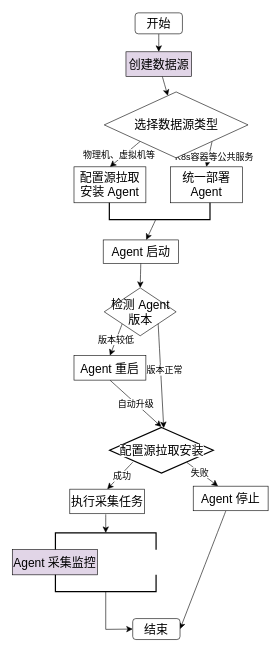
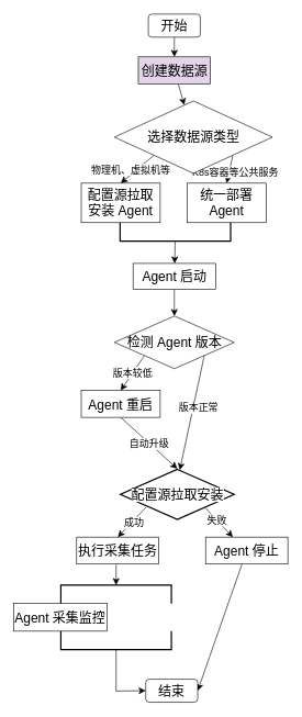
  <mxCell id="0" />
  <mxCell id="1" parent="0" />
  <mxCell id="2" value="" style="edgeStyle=none;curved=1;rounded=0;orthogonalLoop=1;jettySize=auto;html=1;fontSize=12;startSize=8;endSize=8;entryX=0.5;entryY=0;entryDx=0;entryDy=0;" parent="1" source="3" target="5" edge="1"><mxGeometry relative="1" as="geometry" /></mxCell>
  <mxCell id="3" value="&lt;font style=&quot;font-size: 20px;&quot;&gt;开始&lt;/font&gt;" style="rounded=1;whiteSpace=wrap;html=1;" parent="1" vertex="1"><mxGeometry x="225" y="20" width="79" height="35" as="geometry" /></mxCell>
  <mxCell id="4" value="" style="edgeStyle=none;curved=1;rounded=0;orthogonalLoop=1;jettySize=auto;html=1;fontSize=12;startSize=8;endSize=8;" parent="1" source="5" target="10" edge="1"><mxGeometry relative="1" as="geometry" /></mxCell>
  <mxCell id="5" value="&lt;font style=&quot;font-size: 20px;&quot;&gt;创建数据源&lt;/font&gt;" style="rounded=0;whiteSpace=wrap;html=1;fillColor=#e1d5e7;" parent="1" vertex="1"><mxGeometry x="209.75" y="85" width="109.5" height="41" as="geometry" /></mxCell>
  <mxCell id="6" value="" style="edgeStyle=none;curved=1;rounded=0;orthogonalLoop=1;jettySize=auto;html=1;fontSize=12;startSize=8;endSize=8;entryX=0.5;entryY=0;entryDx=0;entryDy=0;exitX=0;exitY=1;exitDx=0;exitDy=0;" parent="1" source="10" target="11" edge="1"><mxGeometry relative="1" as="geometry" /></mxCell>
  <mxCell id="7" value="&lt;font style=&quot;font-size: 15px;&quot;&gt;物理机、虚拟机等&lt;/font&gt;" style="edgeLabel;html=1;align=center;verticalAlign=middle;resizable=0;points=[];fontSize=12;" parent="6" vertex="1" connectable="0"><mxGeometry x="-0.085" y="1" relative="1" as="geometry"><mxPoint x="-14" y="1" as="offset" /></mxGeometry></mxCell>
  <mxCell id="8" style="edgeStyle=none;curved=1;rounded=0;orthogonalLoop=1;jettySize=auto;html=1;exitX=1;exitY=1;exitDx=0;exitDy=0;entryX=0.5;entryY=0;entryDx=0;entryDy=0;fontSize=12;startSize=8;endSize=8;" parent="1" source="10" target="12" edge="1"><mxGeometry relative="1" as="geometry" /></mxCell>
  <mxCell id="9" value="&lt;font style=&quot;font-size: 15px;&quot;&gt;K8s容器等公共服务&lt;/font&gt;" style="edgeLabel;html=1;align=center;verticalAlign=middle;resizable=0;points=[];fontSize=12;" parent="8" vertex="1" connectable="0"><mxGeometry x="-0.316" y="3" relative="1" as="geometry"><mxPoint x="3" y="10" as="offset" /></mxGeometry></mxCell>
  <mxCell id="10" value="&lt;font style=&quot;font-size: 20px;&quot;&gt;选择数据源类型&lt;/font&gt;" style="rhombus;whiteSpace=wrap;html=1;" parent="1" vertex="1"><mxGeometry x="173.5" y="152" width="240" height="110" as="geometry" /></mxCell>
  <mxCell id="11" value="&lt;font style=&quot;font-size: 20px;&quot;&gt;配置源拉取安装 Agent&lt;/font&gt;" style="whiteSpace=wrap;html=1;" parent="1" vertex="1"><mxGeometry x="123" y="277" width="120" height="60" as="geometry" /></mxCell>
  <mxCell id="12" value="&lt;font style=&quot;font-size: 20px;&quot;&gt;统一部署 Agent&lt;/font&gt;" style="whiteSpace=wrap;html=1;" parent="1" vertex="1"><mxGeometry x="284" y="277" width="120" height="60" as="geometry" /></mxCell>
  <mxCell id="13" style="edgeStyle=none;curved=1;rounded=0;orthogonalLoop=1;jettySize=auto;html=1;exitX=0.5;exitY=1;exitDx=0;exitDy=0;entryX=0.5;entryY=0;entryDx=0;entryDy=0;fontSize=12;startSize=8;endSize=8;" parent="1" source="14" target="18" edge="1"><mxGeometry relative="1" as="geometry" /></mxCell>
- <mxCell id="14" value="&lt;font style=&quot;font-size: 20px;&quot;&gt;Agent 启动&lt;/font&gt;" style="rounded=0;whiteSpace=wrap;html=1;" parent="1" vertex="1"><mxGeometry x="171.75" y="399" width="125.5" height="39" as="geometry" /></mxCell>
+ <mxCell id="14" value="&lt;font style=&quot;font-size: 20px;&quot;&gt;Agent 启动&lt;/font&gt;" style="rounded=0;whiteSpace=wrap;html=1;" parent="1" vertex="1"><mxGeometry x="201.75" y="399" width="125.5" height="39" as="geometry" /></mxCell>
  <mxCell id="15" value="" style="edgeStyle=none;curved=1;rounded=0;orthogonalLoop=1;jettySize=auto;html=1;fontSize=12;startSize=8;endSize=8;" parent="1" source="16" target="14" edge="1"><mxGeometry relative="1" as="geometry" /></mxCell>
  <mxCell id="16" value="" style="strokeWidth=2;html=1;shape=mxgraph.flowchart.annotation_1;align=left;pointerEvents=1;direction=north;" parent="1" vertex="1"><mxGeometry x="182" y="337" width="168" height="28" as="geometry" /></mxCell>
  <mxCell id="17" value="&lt;font style=&quot;font-size: 15px;&quot;&gt;版本较低&lt;/font&gt;" style="edgeStyle=none;curved=1;rounded=0;orthogonalLoop=1;jettySize=auto;html=1;exitX=0;exitY=1;exitDx=0;exitDy=0;entryX=0.5;entryY=0;entryDx=0;entryDy=0;fontSize=12;startSize=8;endSize=8;" parent="1" source="18" target="21" edge="1"><mxGeometry relative="1" as="geometry" /></mxCell>
- <mxCell id="18" value="&lt;span style=&quot;font-size: 20px;&quot;&gt;检测 Agent 版本&lt;/span&gt;" style="rhombus;whiteSpace=wrap;html=1;" parent="1" vertex="1"><mxGeometry x="173.5" y="479" width="120" height="80" as="geometry" /></mxCell>
+ <mxCell id="18" value="&lt;span style=&quot;font-size: 20px;&quot;&gt;检测 Agent 版本&lt;/span&gt;" style="rhombus;whiteSpace=wrap;html=1;" parent="1" vertex="1"><mxGeometry x="173.5" y="479" width="182" height="80" as="geometry" /></mxCell>
  <mxCell id="19" style="edgeStyle=none;curved=1;rounded=0;orthogonalLoop=1;jettySize=auto;html=1;fontSize=12;startSize=8;endSize=8;entryX=0.56;entryY=-0.017;entryDx=0;entryDy=0;entryPerimeter=0;exitX=0.5;exitY=1;exitDx=0;exitDy=0;" parent="1" source="21" edge="1"><mxGeometry relative="1" as="geometry"><mxPoint x="268.95" y="710.98" as="targetPoint" /></mxGeometry></mxCell>
  <mxCell id="20" value="&lt;font style=&quot;font-size: 15px;&quot;&gt;自动升级&lt;/font&gt;" style="edgeLabel;html=1;align=center;verticalAlign=middle;resizable=0;points=[];fontSize=12;" parent="19" vertex="1" connectable="0"><mxGeometry x="0.006" relative="1" as="geometry"><mxPoint y="1" as="offset" /></mxGeometry></mxCell>
  <mxCell id="21" value="&lt;span style=&quot;font-size: 20px;&quot;&gt;Agent 重启&lt;/span&gt;" style="whiteSpace=wrap;html=1;" parent="1" vertex="1"><mxGeometry x="123" y="592" width="120" height="41" as="geometry" /></mxCell>
  <mxCell id="22" style="edgeStyle=none;curved=1;rounded=0;orthogonalLoop=1;jettySize=auto;html=1;exitX=1;exitY=1;exitDx=0;exitDy=0;entryX=0.592;entryY=0.017;entryDx=0;entryDy=0;entryPerimeter=0;fontSize=12;startSize=8;endSize=8;" parent="1" source="18" edge="1"><mxGeometry relative="1" as="geometry"><mxPoint x="272.79" y="713.02" as="targetPoint" /></mxGeometry></mxCell>
  <mxCell id="23" value="&lt;font style=&quot;font-size: 15px;&quot;&gt;版本正常&lt;/font&gt;" style="edgeLabel;html=1;align=center;verticalAlign=middle;resizable=0;points=[];fontSize=12;" parent="22" vertex="1" connectable="0"><mxGeometry x="-0.17" y="4" relative="1" as="geometry"><mxPoint x="2" y="5" as="offset" /></mxGeometry></mxCell>
  <mxCell id="24" style="edgeStyle=none;curved=1;rounded=0;orthogonalLoop=1;jettySize=auto;html=1;exitX=0.223;exitY=0.763;exitDx=0;exitDy=0;exitPerimeter=0;fontSize=12;startSize=8;endSize=8;entryX=0.5;entryY=0;entryDx=0;entryDy=0;" edge="1" parent="1" source="28" target="30"><mxGeometry relative="1" as="geometry"><mxPoint x="183" y="790" as="targetPoint" /></mxGeometry></mxCell>
  <mxCell id="25" value="&lt;span style=&quot;font-size: 15px;&quot;&gt;成功&lt;/span&gt;" style="edgeLabel;html=1;align=center;verticalAlign=middle;resizable=0;points=[];fontSize=12;" vertex="1" connectable="0" parent="24"><mxGeometry x="-0.068" y="2" relative="1" as="geometry"><mxPoint as="offset" /></mxGeometry></mxCell>
  <mxCell id="26" style="edgeStyle=none;curved=1;rounded=0;orthogonalLoop=1;jettySize=auto;html=1;fontSize=12;startSize=8;endSize=8;exitX=0.752;exitY=0.776;exitDx=0;exitDy=0;exitPerimeter=0;entryX=0.331;entryY=0;entryDx=0;entryDy=0;entryPerimeter=0;" edge="1" parent="1" target="36"><mxGeometry relative="1" as="geometry"><mxPoint x="377" y="813" as="targetPoint" /><mxPoint x="310.996" y="769.996" as="sourcePoint" /></mxGeometry></mxCell>
  <mxCell id="27" value="&lt;font style=&quot;font-size: 15px;&quot;&gt;失败&lt;/font&gt;" style="edgeLabel;html=1;align=center;verticalAlign=middle;resizable=0;points=[];fontSize=12;" vertex="1" connectable="0" parent="26"><mxGeometry x="-0.182" relative="1" as="geometry"><mxPoint as="offset" /></mxGeometry></mxCell>
  <mxCell id="28" value="&lt;span style=&quot;caret-color: rgb(0, 0, 0); color: rgb(0, 0, 0); font-family: Helvetica; font-size: 20px; font-style: normal; font-variant-caps: normal; font-weight: 400; letter-spacing: normal; orphans: auto; text-align: center; text-indent: 0px; text-transform: none; white-space: normal; widows: auto; word-spacing: 0px; -webkit-text-stroke-width: 0px; background-color: rgb(255, 255, 255); text-decoration: none; display: inline !important; float: none;&quot;&gt;配置源拉取安装&lt;/span&gt;" style="strokeWidth=2;html=1;shape=mxgraph.flowchart.decision;whiteSpace=wrap;" vertex="1" parent="1"><mxGeometry x="182.5" y="712" width="173" height="76" as="geometry" /></mxCell>
  <mxCell id="29" style="edgeStyle=none;curved=1;rounded=0;orthogonalLoop=1;jettySize=auto;html=1;exitX=0.5;exitY=1;exitDx=0;exitDy=0;fontSize=12;startSize=8;endSize=8;" edge="1" parent="1" source="14" target="14"><mxGeometry relative="1" as="geometry" /></mxCell>
  <mxCell id="30" value="&lt;span style=&quot;font-size: 20px;&quot;&gt;执行采集任务&lt;/span&gt;" style="whiteSpace=wrap;html=1;" vertex="1" parent="1"><mxGeometry x="116" y="815" width="125" height="41" as="geometry" /></mxCell>
  <mxCell id="31" style="edgeStyle=none;curved=1;rounded=0;orthogonalLoop=1;jettySize=auto;html=1;exitX=0;exitY=0.5;exitDx=0;exitDy=0;exitPerimeter=0;fontSize=12;startSize=8;endSize=8;" edge="1" parent="1" source="28" target="28"><mxGeometry relative="1" as="geometry" /></mxCell>
  <mxCell id="32" value="" style="strokeWidth=2;html=1;shape=mxgraph.flowchart.annotation_1;align=left;pointerEvents=1;direction=south;" vertex="1" parent="1"><mxGeometry x="92" y="888" width="168" height="28" as="geometry" /></mxCell>
  <mxCell id="33" value="" style="endArrow=classic;html=1;rounded=0;fontSize=12;startSize=8;endSize=8;curved=1;" edge="1" parent="1" target="32"><mxGeometry width="50" height="50" relative="1" as="geometry"><mxPoint x="176" y="857" as="sourcePoint" /><mxPoint x="180" y="884" as="targetPoint" /></mxGeometry></mxCell>
- <mxCell id="34" value="&lt;span style=&quot;font-size: 20px;&quot;&gt;Agent 采集监控&lt;/span&gt;" style="whiteSpace=wrap;html=1;fillColor=#e1d5e7;" vertex="1" parent="1"><mxGeometry x="20" y="916" width="142" height="42" as="geometry" /></mxCell>
+ <mxCell id="34" value="&lt;span style=&quot;font-size: 20px;&quot;&gt;Agent 采集监控&lt;/span&gt;" style="whiteSpace=wrap;html=1;" vertex="1" parent="1"><mxGeometry x="20" y="916" width="142" height="42" as="geometry" /></mxCell>
  <mxCell id="35" style="edgeStyle=none;curved=1;rounded=0;orthogonalLoop=1;jettySize=auto;html=1;entryX=1;entryY=0.5;entryDx=0;entryDy=0;fontSize=12;startSize=8;endSize=8;" edge="1" parent="1" source="36" target="37"><mxGeometry relative="1" as="geometry" /></mxCell>
- <mxCell id="36" value="&lt;span style=&quot;font-size: 20px;&quot;&gt;Agent 停止&lt;/span&gt;" style="whiteSpace=wrap;html=1;" vertex="1" parent="1"><mxGeometry x="322" y="810" width="125" height="41" as="geometry" /></mxCell>
+ <mxCell id="36" value="&lt;span style=&quot;font-size: 20px;&quot;&gt;Agent 停止&lt;/span&gt;" style="whiteSpace=wrap;html=1;" vertex="1" parent="1"><mxGeometry x="312" y="815" width="125" height="41" as="geometry" /></mxCell>
  <mxCell id="37" value="&lt;span style=&quot;font-size: 20px;&quot;&gt;结束&lt;/span&gt;" style="rounded=1;whiteSpace=wrap;html=1;" vertex="1" parent="1"><mxGeometry x="221" y="1031" width="79" height="35" as="geometry" /></mxCell>
  <mxCell id="38" style="edgeStyle=none;curved=0;rounded=0;orthogonalLoop=1;jettySize=auto;html=1;entryX=0;entryY=0.5;entryDx=0;entryDy=0;fontSize=12;startSize=8;endSize=8;" edge="1" parent="1" source="39" target="37"><mxGeometry relative="1" as="geometry"><Array as="points"><mxPoint x="176" y="1049" /></Array></mxGeometry></mxCell>
  <mxCell id="39" value="" style="strokeWidth=2;html=1;shape=mxgraph.flowchart.annotation_1;align=left;pointerEvents=1;direction=north;" vertex="1" parent="1"><mxGeometry x="92" y="958" width="168" height="28" as="geometry" /></mxCell>
